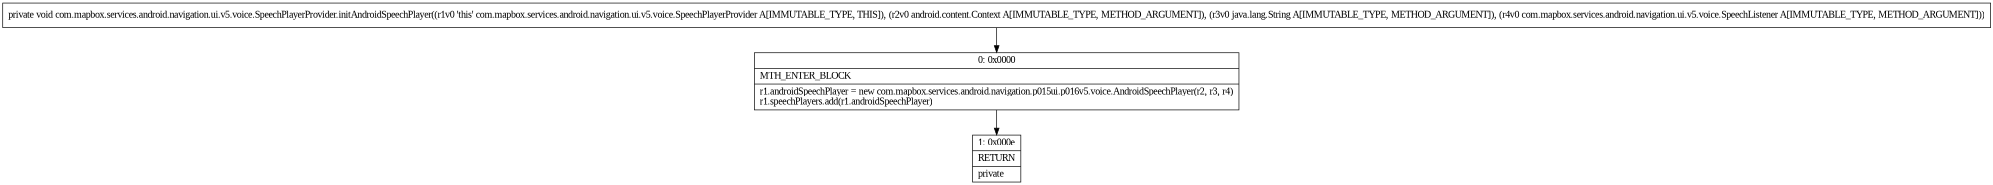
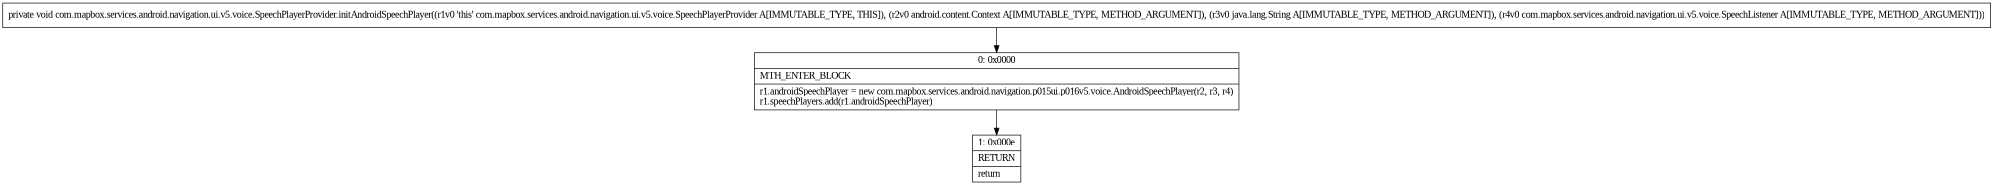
  digraph {
    fontname="Liberation Serif"
    node [shape=record fontname="Liberation Serif"]
    edge [fontname="Liberation Serif"]
    n1 [label="{0\:\ 0x0000|MTH_ENTER_BLOCK\l|r1.androidSpeechPlayer = new com.mapbox.services.android.navigation.p015ui.p016v5.voice.AndroidSpeechPlayer(r2, r3, r4)\lr1.speechPlayers.add(r1.androidSpeechPlayer)\l}"]
-   n2 [label="{1\:\ 0x000e|RETURN\l|private\l}"]
+   n2 [label="{1\:\ 0x000e|RETURN\l|return\l}"]
    n3 [label="{private void com.mapbox.services.android.navigation.ui.v5.voice.SpeechPlayerProvider.initAndroidSpeechPlayer((r1v0 'this' com.mapbox.services.android.navigation.ui.v5.voice.SpeechPlayerProvider A[IMMUTABLE_TYPE, THIS]), (r2v0 android.content.Context A[IMMUTABLE_TYPE, METHOD_ARGUMENT]), (r3v0 java.lang.String A[IMMUTABLE_TYPE, METHOD_ARGUMENT]), (r4v0 com.mapbox.services.android.navigation.ui.v5.voice.SpeechListener A[IMMUTABLE_TYPE, METHOD_ARGUMENT])) }"]
    n1 -> n2
    n3 -> n1
  }
